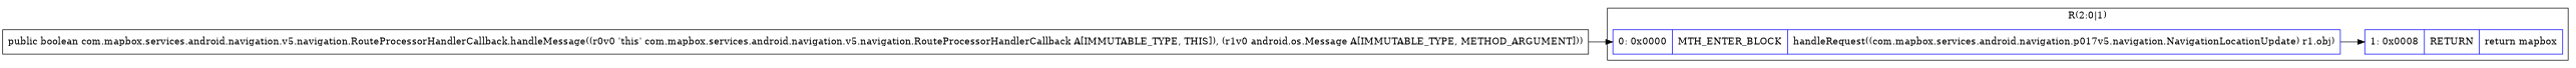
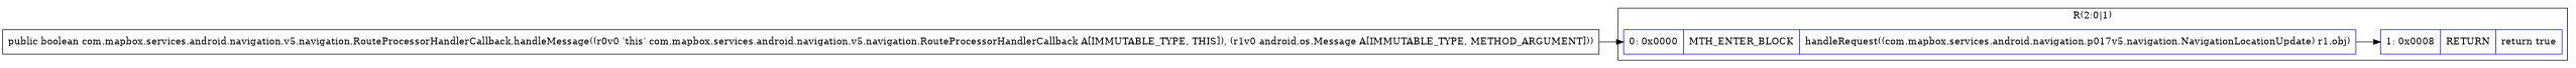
  digraph {
    rankdir=LR
    node [color=blue shape=record]
    n1 [label="{0\:\ 0x0000|MTH_ENTER_BLOCK\l|handleRequest((com.mapbox.services.android.navigation.p017v5.navigation.NavigationLocationUpdate) r1.obj)\l}"]
-   n2 [label="{1\:\ 0x0008|RETURN\l|return mapbox\l}"]
+   n2 [label="{1\:\ 0x0008|RETURN\l|return true\l}"]
    n3 [label="{public boolean com.mapbox.services.android.navigation.v5.navigation.RouteProcessorHandlerCallback.handleMessage((r0v0 'this' com.mapbox.services.android.navigation.v5.navigation.RouteProcessorHandlerCallback A[IMMUTABLE_TYPE, THIS]), (r1v0 android.os.Message A[IMMUTABLE_TYPE, METHOD_ARGUMENT])) }" color=""]
    subgraph cluster_1 {
      label="R(2:0|1)"
      n1
      n2
    }
    n1 -> n2
    n3 -> n1
  }
